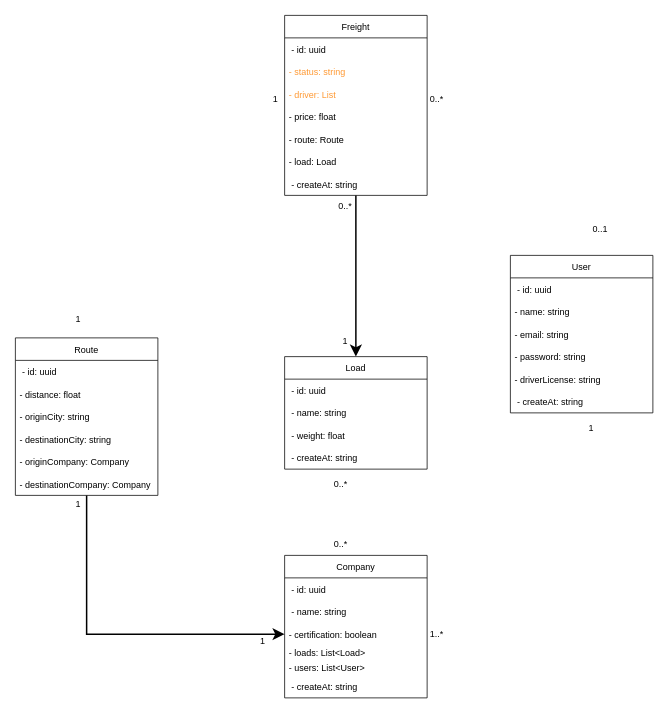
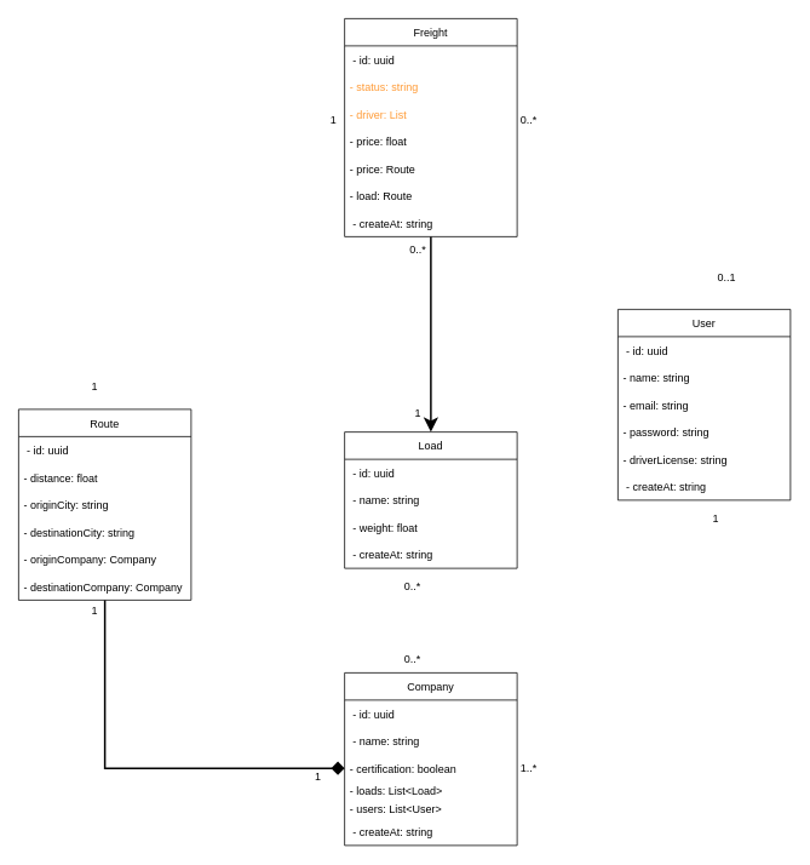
  <mxCell id="0" />
  <mxCell id="1" parent="0" />
  <mxCell id="2" value="Company" style="swimlane;fontStyle=0;childLayout=stackLayout;horizontal=1;startSize=30;horizontalStack=0;resizeParent=1;resizeParentMax=0;resizeLast=0;collapsible=1;marginBottom=0;" parent="1" vertex="1"><mxGeometry x="379" y="740" width="190" height="190" as="geometry" /></mxCell>
  <mxCell id="3" value=" - id: uuid" style="text;strokeColor=none;fillColor=none;align=left;verticalAlign=middle;spacingLeft=4;spacingRight=4;overflow=hidden;points=[[0,0.5],[1,0.5]];portConstraint=eastwest;rotatable=0;" parent="2" vertex="1"><mxGeometry y="30" width="190" height="30" as="geometry" /></mxCell>
  <mxCell id="4" value=" - name: string" style="text;strokeColor=none;fillColor=none;align=left;verticalAlign=middle;spacingLeft=4;spacingRight=4;overflow=hidden;points=[[0,0.5],[1,0.5]];portConstraint=eastwest;rotatable=0;" parent="2" vertex="1"><mxGeometry y="60" width="190" height="30" as="geometry" /></mxCell>
  <mxCell id="5" value="- certification: boolean" style="text;strokeColor=none;fillColor=none;align=left;verticalAlign=middle;spacingLeft=4;spacingRight=4;overflow=hidden;points=[[0,0.5],[1,0.5]];portConstraint=eastwest;rotatable=0;" parent="2" vertex="1"><mxGeometry y="90" width="190" height="30" as="geometry" /></mxCell>
  <mxCell id="6" value="- loads: List&lt;Load&gt;" style="text;strokeColor=none;fillColor=none;align=left;verticalAlign=middle;spacingLeft=4;spacingRight=4;overflow=hidden;points=[[0,0.5],[1,0.5]];portConstraint=eastwest;rotatable=0;" parent="2" vertex="1"><mxGeometry y="120" width="190" height="20" as="geometry" /></mxCell>
  <mxCell id="7" value="- users: List&lt;User&gt;" style="text;strokeColor=none;fillColor=none;align=left;verticalAlign=middle;spacingLeft=4;spacingRight=4;overflow=hidden;points=[[0,0.5],[1,0.5]];portConstraint=eastwest;rotatable=0;" parent="2" vertex="1"><mxGeometry y="140" width="190" height="20" as="geometry" /></mxCell>
  <mxCell id="8" value=" - createAt: string" style="text;strokeColor=none;fillColor=none;align=left;verticalAlign=middle;spacingLeft=4;spacingRight=4;overflow=hidden;points=[[0,0.5],[1,0.5]];portConstraint=eastwest;rotatable=0;" parent="2" vertex="1"><mxGeometry y="160" width="190" height="30" as="geometry" /></mxCell>
  <mxCell id="9" value="Load" style="swimlane;fontStyle=0;childLayout=stackLayout;horizontal=1;startSize=30;horizontalStack=0;resizeParent=1;resizeParentMax=0;resizeLast=0;collapsible=1;marginBottom=0;" parent="1" vertex="1"><mxGeometry x="379" y="475" width="190" height="150" as="geometry" /></mxCell>
  <mxCell id="10" value=" - id: uuid" style="text;strokeColor=none;fillColor=none;align=left;verticalAlign=middle;spacingLeft=4;spacingRight=4;overflow=hidden;points=[[0,0.5],[1,0.5]];portConstraint=eastwest;rotatable=0;" parent="9" vertex="1"><mxGeometry y="30" width="190" height="30" as="geometry" /></mxCell>
  <mxCell id="11" value=" - name: string" style="text;strokeColor=none;fillColor=none;align=left;verticalAlign=middle;spacingLeft=4;spacingRight=4;overflow=hidden;points=[[0,0.5],[1,0.5]];portConstraint=eastwest;rotatable=0;" parent="9" vertex="1"><mxGeometry y="60" width="190" height="30" as="geometry" /></mxCell>
  <mxCell id="12" value=" - weight: float" style="text;strokeColor=none;fillColor=none;align=left;verticalAlign=middle;spacingLeft=4;spacingRight=4;overflow=hidden;points=[[0,0.5],[1,0.5]];portConstraint=eastwest;rotatable=0;" parent="9" vertex="1"><mxGeometry y="90" width="190" height="30" as="geometry" /></mxCell>
  <mxCell id="13" value=" - createAt: string" style="text;strokeColor=none;fillColor=none;align=left;verticalAlign=middle;spacingLeft=4;spacingRight=4;overflow=hidden;points=[[0,0.5],[1,0.5]];portConstraint=eastwest;rotatable=0;" parent="9" vertex="1"><mxGeometry y="120" width="190" height="30" as="geometry" /></mxCell>
  <mxCell id="14" style="edgeStyle=orthogonalEdgeStyle;rounded=0;orthogonalLoop=1;jettySize=auto;html=1;strokeWidth=2;fontColor=#FF9933;endArrow=classic;endFill=1;endSize=10;" parent="1" source="15" target="9" edge="1"><mxGeometry relative="1" as="geometry" /></mxCell>
  <mxCell id="15" value="Freight" style="swimlane;fontStyle=0;childLayout=stackLayout;horizontal=1;startSize=30;horizontalStack=0;resizeParent=1;resizeParentMax=0;resizeLast=0;collapsible=1;marginBottom=0;" parent="1" vertex="1"><mxGeometry x="379" y="20" width="190" height="240" as="geometry" /></mxCell>
  <mxCell id="16" value=" - id: uuid" style="text;strokeColor=none;fillColor=none;align=left;verticalAlign=middle;spacingLeft=4;spacingRight=4;overflow=hidden;points=[[0,0.5],[1,0.5]];portConstraint=eastwest;rotatable=0;" parent="15" vertex="1"><mxGeometry y="30" width="190" height="30" as="geometry" /></mxCell>
  <mxCell id="17" value="- status: string" style="text;strokeColor=none;fillColor=none;align=left;verticalAlign=middle;spacingLeft=4;spacingRight=4;overflow=hidden;points=[[0,0.5],[1,0.5]];portConstraint=eastwest;rotatable=0;labelBackgroundColor=none;fontColor=#FF9933;" parent="15" vertex="1"><mxGeometry y="60" width="190" height="30" as="geometry" /></mxCell>
  <mxCell id="18" value="- driver: List" style="text;strokeColor=none;fillColor=none;align=left;verticalAlign=middle;spacingLeft=4;spacingRight=4;overflow=hidden;points=[[0,0.5],[1,0.5]];portConstraint=eastwest;rotatable=0;fontColor=#FF9933;" parent="15" vertex="1"><mxGeometry y="90" width="190" height="30" as="geometry" /></mxCell>
  <mxCell id="19" value="- price: float" style="text;strokeColor=none;fillColor=none;align=left;verticalAlign=middle;spacingLeft=4;spacingRight=4;overflow=hidden;points=[[0,0.5],[1,0.5]];portConstraint=eastwest;rotatable=0;" parent="15" vertex="1"><mxGeometry y="120" width="190" height="30" as="geometry" /></mxCell>
- <mxCell id="20" value="- route: Route" style="text;strokeColor=none;fillColor=none;align=left;verticalAlign=middle;spacingLeft=4;spacingRight=4;overflow=hidden;points=[[0,0.5],[1,0.5]];portConstraint=eastwest;rotatable=0;" parent="15" vertex="1"><mxGeometry y="150" width="190" height="30" as="geometry" /></mxCell>
- <mxCell id="21" value="- load: Load" style="text;strokeColor=none;fillColor=none;align=left;verticalAlign=middle;spacingLeft=4;spacingRight=4;overflow=hidden;points=[[0,0.5],[1,0.5]];portConstraint=eastwest;rotatable=0;" parent="15" vertex="1"><mxGeometry y="180" width="190" height="30" as="geometry" /></mxCell>
+ <mxCell id="20" value="- price: Route" style="text;strokeColor=none;fillColor=none;align=left;verticalAlign=middle;spacingLeft=4;spacingRight=4;overflow=hidden;points=[[0,0.5],[1,0.5]];portConstraint=eastwest;rotatable=0;" parent="15" vertex="1"><mxGeometry y="150" width="190" height="30" as="geometry" /></mxCell>
+ <mxCell id="21" value="- load: Route" style="text;strokeColor=none;fillColor=none;align=left;verticalAlign=middle;spacingLeft=4;spacingRight=4;overflow=hidden;points=[[0,0.5],[1,0.5]];portConstraint=eastwest;rotatable=0;" parent="15" vertex="1"><mxGeometry y="180" width="190" height="30" as="geometry" /></mxCell>
  <mxCell id="22" value=" - createAt: string" style="text;strokeColor=none;fillColor=none;align=left;verticalAlign=middle;spacingLeft=4;spacingRight=4;overflow=hidden;points=[[0,0.5],[1,0.5]];portConstraint=eastwest;rotatable=0;" parent="15" vertex="1"><mxGeometry y="210" width="190" height="30" as="geometry" /></mxCell>
- <mxCell id="23" style="edgeStyle=orthogonalEdgeStyle;rounded=0;orthogonalLoop=1;jettySize=auto;html=1;entryX=0;entryY=0.5;entryDx=0;entryDy=0;strokeWidth=2;fontColor=#FF9933;endArrow=classic;endFill=1;endSize=10;" parent="1" source="24" target="5" edge="1"><mxGeometry relative="1" as="geometry" /></mxCell>
+ <mxCell id="23" style="edgeStyle=orthogonalEdgeStyle;rounded=0;orthogonalLoop=1;jettySize=auto;html=1;entryX=0;entryY=0.5;entryDx=0;entryDy=0;strokeWidth=2;fontColor=#FF9933;endArrow=diamond;endFill=1;endSize=10;" parent="1" source="24" target="5" edge="1"><mxGeometry relative="1" as="geometry" /></mxCell>
  <mxCell id="24" value="Route" style="swimlane;fontStyle=0;childLayout=stackLayout;horizontal=1;startSize=30;horizontalStack=0;resizeParent=1;resizeParentMax=0;resizeLast=0;collapsible=1;marginBottom=0;" parent="1" vertex="1"><mxGeometry x="20" y="450" width="190" height="210" as="geometry" /></mxCell>
  <mxCell id="25" value=" - id: uuid" style="text;strokeColor=none;fillColor=none;align=left;verticalAlign=middle;spacingLeft=4;spacingRight=4;overflow=hidden;points=[[0,0.5],[1,0.5]];portConstraint=eastwest;rotatable=0;" parent="24" vertex="1"><mxGeometry y="30" width="190" height="30" as="geometry" /></mxCell>
  <mxCell id="26" value="- distance: float" style="text;strokeColor=none;fillColor=none;align=left;verticalAlign=middle;spacingLeft=4;spacingRight=4;overflow=hidden;points=[[0,0.5],[1,0.5]];portConstraint=eastwest;rotatable=0;" parent="24" vertex="1"><mxGeometry y="60" width="190" height="30" as="geometry" /></mxCell>
  <mxCell id="27" value="- originCity: string" style="text;strokeColor=none;fillColor=none;align=left;verticalAlign=middle;spacingLeft=4;spacingRight=4;overflow=hidden;points=[[0,0.5],[1,0.5]];portConstraint=eastwest;rotatable=0;" parent="24" vertex="1"><mxGeometry y="90" width="190" height="30" as="geometry" /></mxCell>
  <mxCell id="28" value="- destinationCity: string" style="text;strokeColor=none;fillColor=none;align=left;verticalAlign=middle;spacingLeft=4;spacingRight=4;overflow=hidden;points=[[0,0.5],[1,0.5]];portConstraint=eastwest;rotatable=0;" parent="24" vertex="1"><mxGeometry y="120" width="190" height="30" as="geometry" /></mxCell>
  <mxCell id="29" value="- originCompany: Company" style="text;strokeColor=none;fillColor=none;align=left;verticalAlign=middle;spacingLeft=4;spacingRight=4;overflow=hidden;points=[[0,0.5],[1,0.5]];portConstraint=eastwest;rotatable=0;" parent="24" vertex="1"><mxGeometry y="150" width="190" height="30" as="geometry" /></mxCell>
  <mxCell id="30" value="- destinationCompany: Company" style="text;strokeColor=none;fillColor=none;align=left;verticalAlign=middle;spacingLeft=4;spacingRight=4;overflow=hidden;points=[[0,0.5],[1,0.5]];portConstraint=eastwest;rotatable=0;" parent="24" vertex="1"><mxGeometry y="180" width="190" height="30" as="geometry" /></mxCell>
  <mxCell id="31" value="User" style="swimlane;fontStyle=0;childLayout=stackLayout;horizontal=1;startSize=30;horizontalStack=0;resizeParent=1;resizeParentMax=0;resizeLast=0;collapsible=1;marginBottom=0;" parent="1" vertex="1"><mxGeometry x="680" y="340" width="190" height="210" as="geometry" /></mxCell>
  <mxCell id="32" value=" - id: uuid" style="text;strokeColor=none;fillColor=none;align=left;verticalAlign=middle;spacingLeft=4;spacingRight=4;overflow=hidden;points=[[0,0.5],[1,0.5]];portConstraint=eastwest;rotatable=0;" parent="31" vertex="1"><mxGeometry y="30" width="190" height="30" as="geometry" /></mxCell>
  <mxCell id="33" value="- name: string" style="text;strokeColor=none;fillColor=none;align=left;verticalAlign=middle;spacingLeft=4;spacingRight=4;overflow=hidden;points=[[0,0.5],[1,0.5]];portConstraint=eastwest;rotatable=0;" parent="31" vertex="1"><mxGeometry y="60" width="190" height="30" as="geometry" /></mxCell>
  <mxCell id="34" value="- email: string" style="text;strokeColor=none;fillColor=none;align=left;verticalAlign=middle;spacingLeft=4;spacingRight=4;overflow=hidden;points=[[0,0.5],[1,0.5]];portConstraint=eastwest;rotatable=0;" parent="31" vertex="1"><mxGeometry y="90" width="190" height="30" as="geometry" /></mxCell>
  <mxCell id="35" value="- password: string" style="text;strokeColor=none;fillColor=none;align=left;verticalAlign=middle;spacingLeft=4;spacingRight=4;overflow=hidden;points=[[0,0.5],[1,0.5]];portConstraint=eastwest;rotatable=0;" parent="31" vertex="1"><mxGeometry y="120" width="190" height="30" as="geometry" /></mxCell>
  <mxCell id="36" value="- driverLicense: string" style="text;strokeColor=none;fillColor=none;align=left;verticalAlign=middle;spacingLeft=4;spacingRight=4;overflow=hidden;points=[[0,0.5],[1,0.5]];portConstraint=eastwest;rotatable=0;" parent="31" vertex="1"><mxGeometry y="150" width="190" height="30" as="geometry" /></mxCell>
  <mxCell id="37" value=" - createAt: string" style="text;strokeColor=none;fillColor=none;align=left;verticalAlign=middle;spacingLeft=4;spacingRight=4;overflow=hidden;points=[[0,0.5],[1,0.5]];portConstraint=eastwest;rotatable=0;" parent="31" vertex="1"><mxGeometry y="180" width="190" height="30" as="geometry" /></mxCell>
  <mxCell id="38" value="1" style="text;html=1;strokeColor=none;fillColor=none;align=center;verticalAlign=middle;whiteSpace=wrap;rounded=0;" parent="1" vertex="1"><mxGeometry x="357" y="127" width="20" height="10" as="geometry" /></mxCell>
  <mxCell id="39" value="0..1" style="text;html=1;strokeColor=none;fillColor=none;align=center;verticalAlign=middle;whiteSpace=wrap;rounded=0;" parent="1" vertex="1"><mxGeometry x="790" y="300" width="20" height="10" as="geometry" /></mxCell>
  <mxCell id="40" value="1" style="text;html=1;strokeColor=none;fillColor=none;align=center;verticalAlign=middle;whiteSpace=wrap;rounded=0;" parent="1" vertex="1"><mxGeometry x="450" y="450" width="20" height="10" as="geometry" /></mxCell>
  <mxCell id="41" value="0..*" style="text;html=1;strokeColor=none;fillColor=none;align=center;verticalAlign=middle;whiteSpace=wrap;rounded=0;" parent="1" vertex="1"><mxGeometry x="450" y="270" width="20" height="10" as="geometry" /></mxCell>
  <mxCell id="42" value="1" style="text;html=1;strokeColor=none;fillColor=none;align=center;verticalAlign=middle;whiteSpace=wrap;rounded=0;" parent="1" vertex="1"><mxGeometry x="340" y="850" width="20" height="10" as="geometry" /></mxCell>
  <mxCell id="43" value="1" style="text;html=1;strokeColor=none;fillColor=none;align=center;verticalAlign=middle;whiteSpace=wrap;rounded=0;" parent="1" vertex="1"><mxGeometry x="94" y="420" width="20" height="10" as="geometry" /></mxCell>
  <mxCell id="44" value="0..*" style="text;html=1;strokeColor=none;fillColor=none;align=center;verticalAlign=middle;whiteSpace=wrap;rounded=0;" parent="1" vertex="1"><mxGeometry x="444" y="640" width="20" height="10" as="geometry" /></mxCell>
  <mxCell id="45" value="0..*" style="text;html=1;strokeColor=none;fillColor=none;align=center;verticalAlign=middle;whiteSpace=wrap;rounded=0;" parent="1" vertex="1"><mxGeometry x="444" y="720" width="20" height="10" as="geometry" /></mxCell>
  <mxCell id="46" value="1" style="text;html=1;strokeColor=none;fillColor=none;align=center;verticalAlign=middle;whiteSpace=wrap;rounded=0;" parent="1" vertex="1"><mxGeometry x="94" y="667" width="20" height="10" as="geometry" /></mxCell>
  <mxCell id="47" value="1..*" style="text;html=1;strokeColor=none;fillColor=none;align=center;verticalAlign=middle;whiteSpace=wrap;rounded=0;" parent="1" vertex="1"><mxGeometry x="572" y="840" width="20" height="10" as="geometry" /></mxCell>
  <mxCell id="48" value="0..*" style="text;html=1;strokeColor=none;fillColor=none;align=center;verticalAlign=middle;whiteSpace=wrap;rounded=0;" parent="1" vertex="1"><mxGeometry x="572" y="127" width="20" height="10" as="geometry" /></mxCell>
  <mxCell id="49" value="1" style="text;html=1;strokeColor=none;fillColor=none;align=center;verticalAlign=middle;whiteSpace=wrap;rounded=0;" parent="1" vertex="1"><mxGeometry x="778" y="566" width="20" height="10" as="geometry" /></mxCell>
